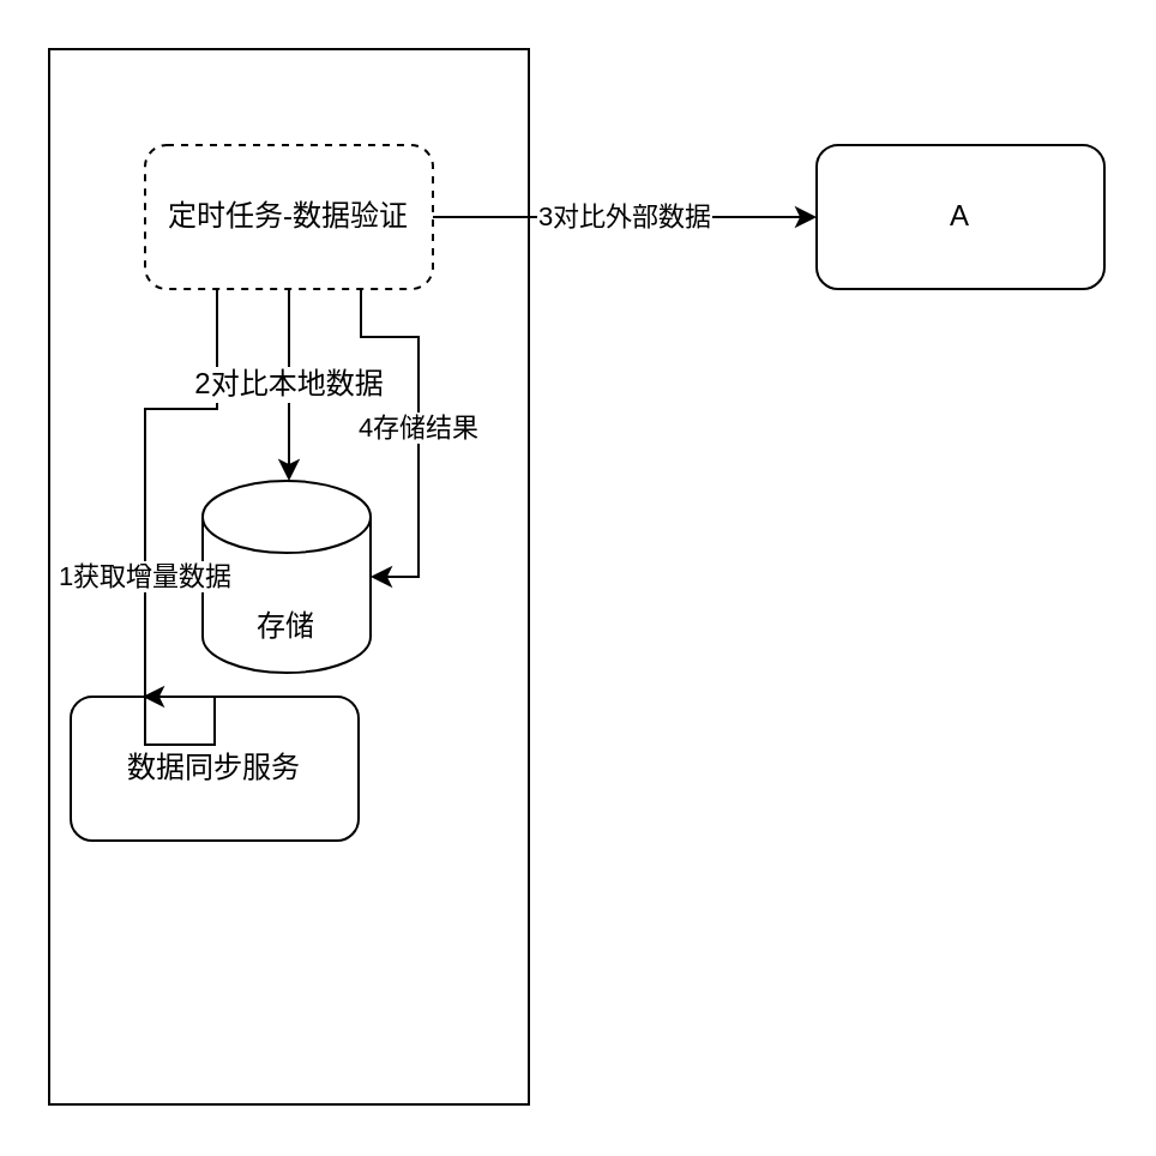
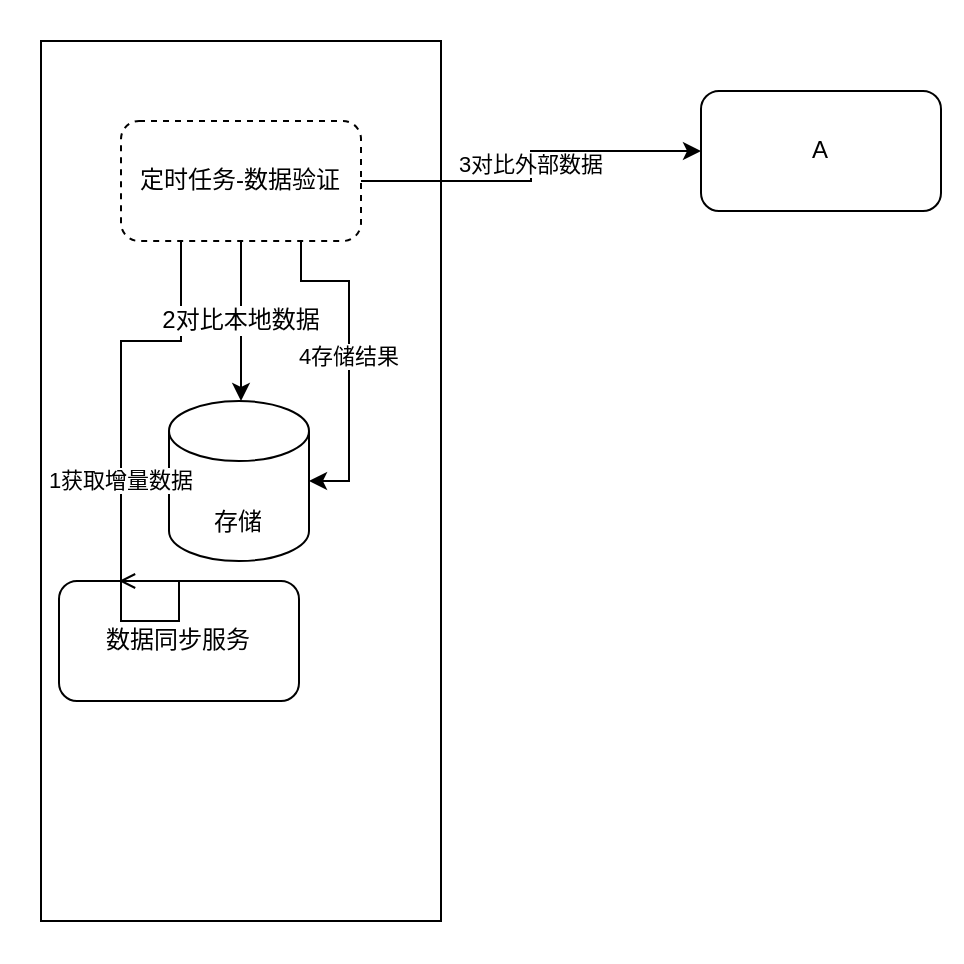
  <mxCell id="0" />
  <mxCell id="1" parent="0" />
  <mxCell id="2" value="" style="rounded=0;whiteSpace=wrap;html=1;fontSize=12;" parent="1" vertex="1"><mxGeometry x="20" y="20" width="200" height="440" as="geometry" /></mxCell>
  <mxCell id="3" value="3对比外部数据" style="edgeStyle=orthogonalEdgeStyle;rounded=0;orthogonalLoop=1;jettySize=auto;html=1;exitX=1;exitY=0.5;exitDx=0;exitDy=0;entryX=0;entryY=0.5;entryDx=0;entryDy=0;" parent="1" source="5" target="6" edge="1"><mxGeometry relative="1" as="geometry" /></mxCell>
  <mxCell id="4" value="4存储结果" style="edgeStyle=orthogonalEdgeStyle;rounded=0;orthogonalLoop=1;jettySize=auto;html=1;exitX=0.75;exitY=1;exitDx=0;exitDy=0;entryX=1;entryY=0.5;entryDx=0;entryDy=0;entryPerimeter=0;strokeColor=#000000;" edge="1" parent="1" source="5" target="7"><mxGeometry relative="1" as="geometry"><Array as="points"><mxPoint x="150" y="140" /><mxPoint x="174" y="140" /><mxPoint x="174" y="240" /></Array></mxGeometry></mxCell>
  <mxCell id="5" value="定时任务-数据验证" style="whiteSpace=wrap;html=1;rounded=1;fontSize=12;dashed=1;" parent="1" vertex="1"><mxGeometry x="60" y="60" width="120" height="60" as="geometry" /></mxCell>
- <mxCell id="6" value="A" style="whiteSpace=wrap;html=1;rounded=1;fontSize=12;" parent="1" vertex="1"><mxGeometry x="340" y="60" width="120" height="60" as="geometry" /></mxCell>
+ <mxCell id="6" value="A" style="whiteSpace=wrap;html=1;rounded=1;fontSize=12;" parent="1" vertex="1"><mxGeometry x="350" y="45" width="120" height="60" as="geometry" /></mxCell>
  <mxCell id="7" value="&lt;br&gt;存储" style="shape=cylinder3;whiteSpace=wrap;html=1;boundedLbl=1;backgroundOutline=1;size=15;fontSize=12;" parent="1" vertex="1"><mxGeometry x="84" y="200" width="70" height="80" as="geometry" /></mxCell>
  <mxCell id="8" value="&lt;span&gt;数据同步服务&lt;/span&gt;" style="rounded=1;whiteSpace=wrap;html=1;fontSize=12;" parent="1" vertex="1"><mxGeometry x="29" y="290" width="120" height="60" as="geometry" /></mxCell>
- <mxCell id="9" value="1获取增量数据" style="edgeStyle=orthogonalEdgeStyle;rounded=0;orthogonalLoop=1;jettySize=auto;html=1;exitX=0.25;exitY=1;exitDx=0;exitDy=0;entryX=0.25;entryY=0;entryDx=0;entryDy=0;strokeColor=#000000;" edge="1" parent="1" source="5" target="8"><mxGeometry relative="1" as="geometry"><Array as="points"><mxPoint x="90" y="170" /><mxPoint x="60" y="170" /><mxPoint x="60" y="310" /><mxPoint x="89" y="310" /></Array></mxGeometry></mxCell>
+ <mxCell id="9" value="1获取增量数据" style="edgeStyle=orthogonalEdgeStyle;rounded=0;orthogonalLoop=1;jettySize=auto;html=1;exitX=0.25;exitY=1;exitDx=0;exitDy=0;entryX=0.25;entryY=0;entryDx=0;entryDy=0;strokeColor=#000000;endArrow=open;" edge="1" parent="1" source="5" target="8"><mxGeometry relative="1" as="geometry"><Array as="points"><mxPoint x="90" y="170" /><mxPoint x="60" y="170" /><mxPoint x="60" y="310" /><mxPoint x="89" y="310" /></Array></mxGeometry></mxCell>
  <mxCell id="10" value="2对比本地数据" style="edgeStyle=orthogonalEdgeStyle;rounded=0;orthogonalLoop=1;jettySize=auto;html=1;fontSize=12;" parent="1" source="5" edge="1"><mxGeometry relative="1" as="geometry"><mxPoint x="120" y="200" as="targetPoint" /></mxGeometry></mxCell>
